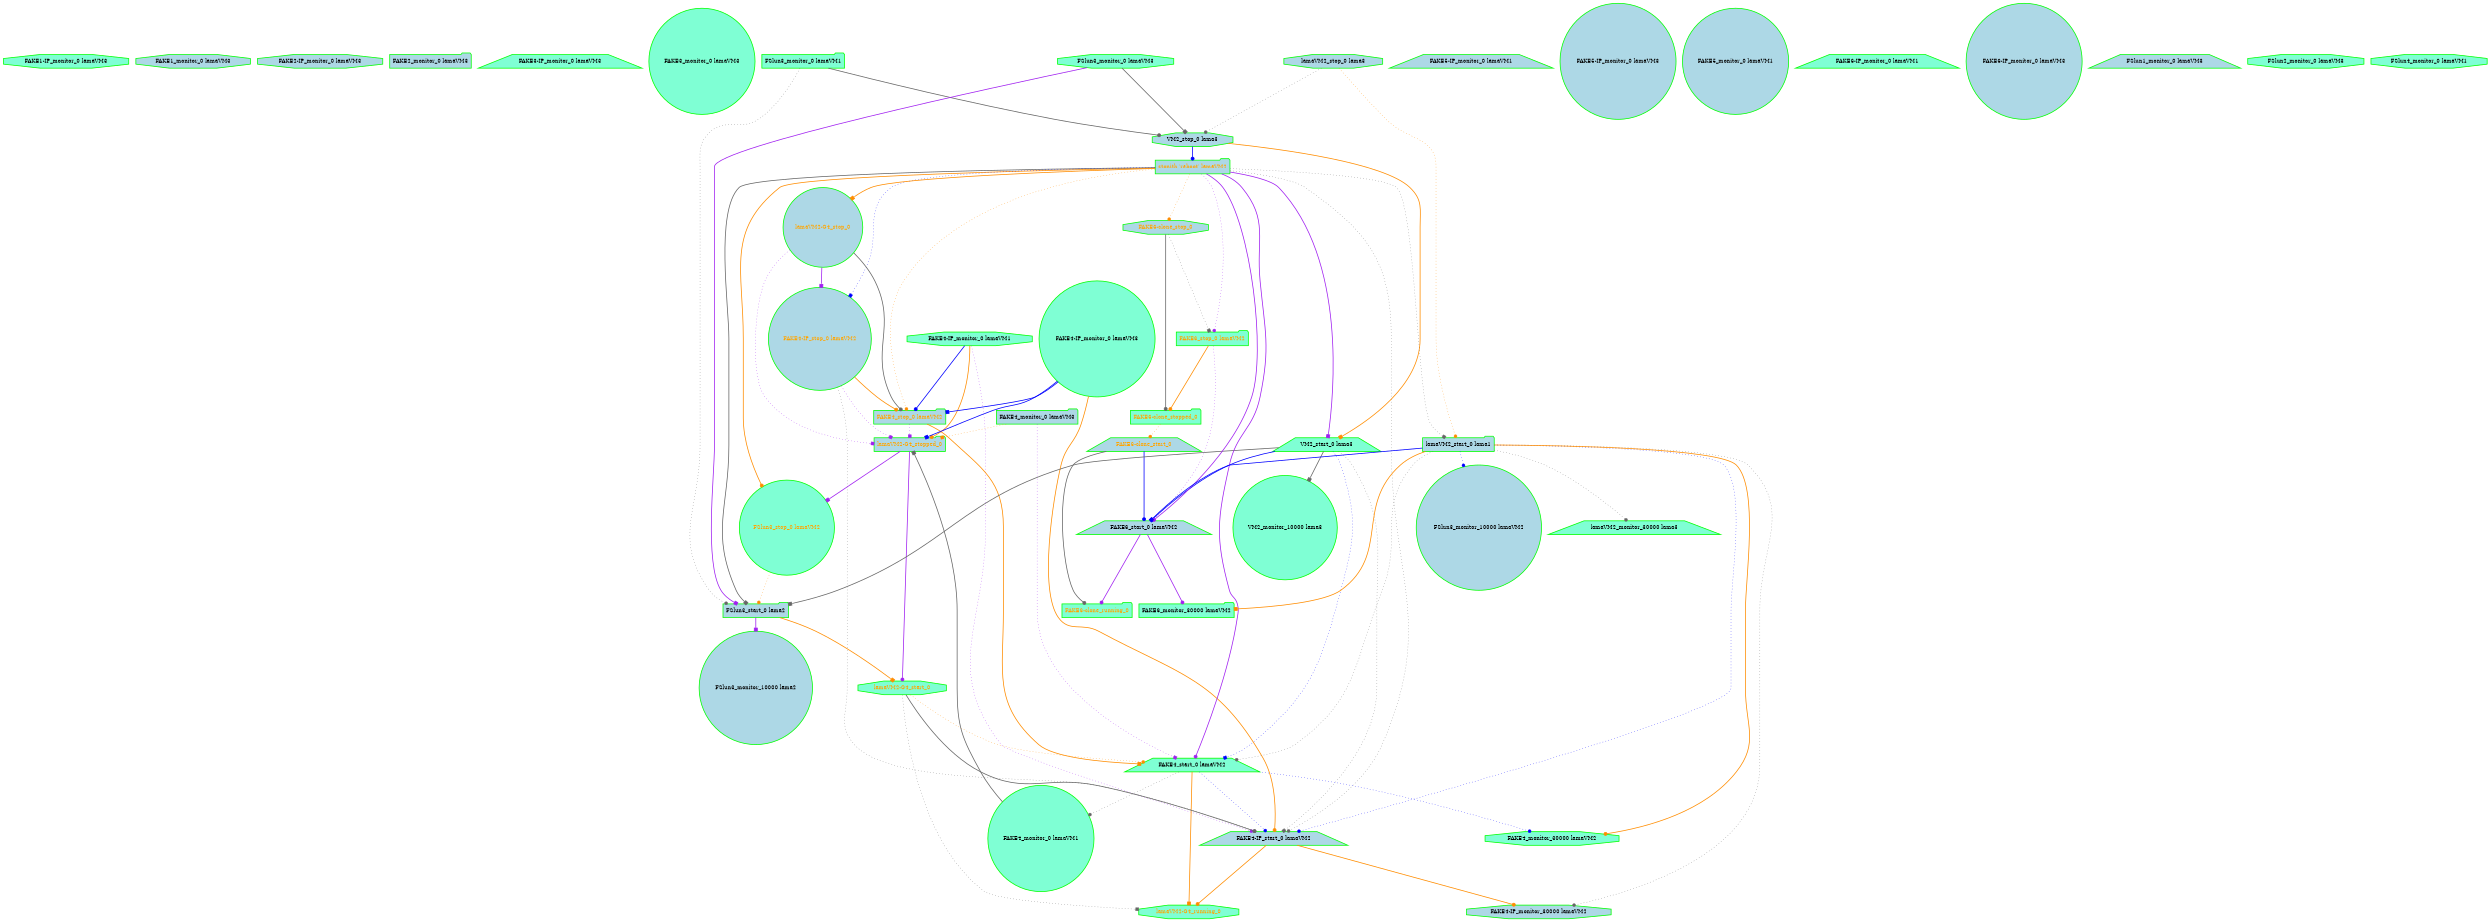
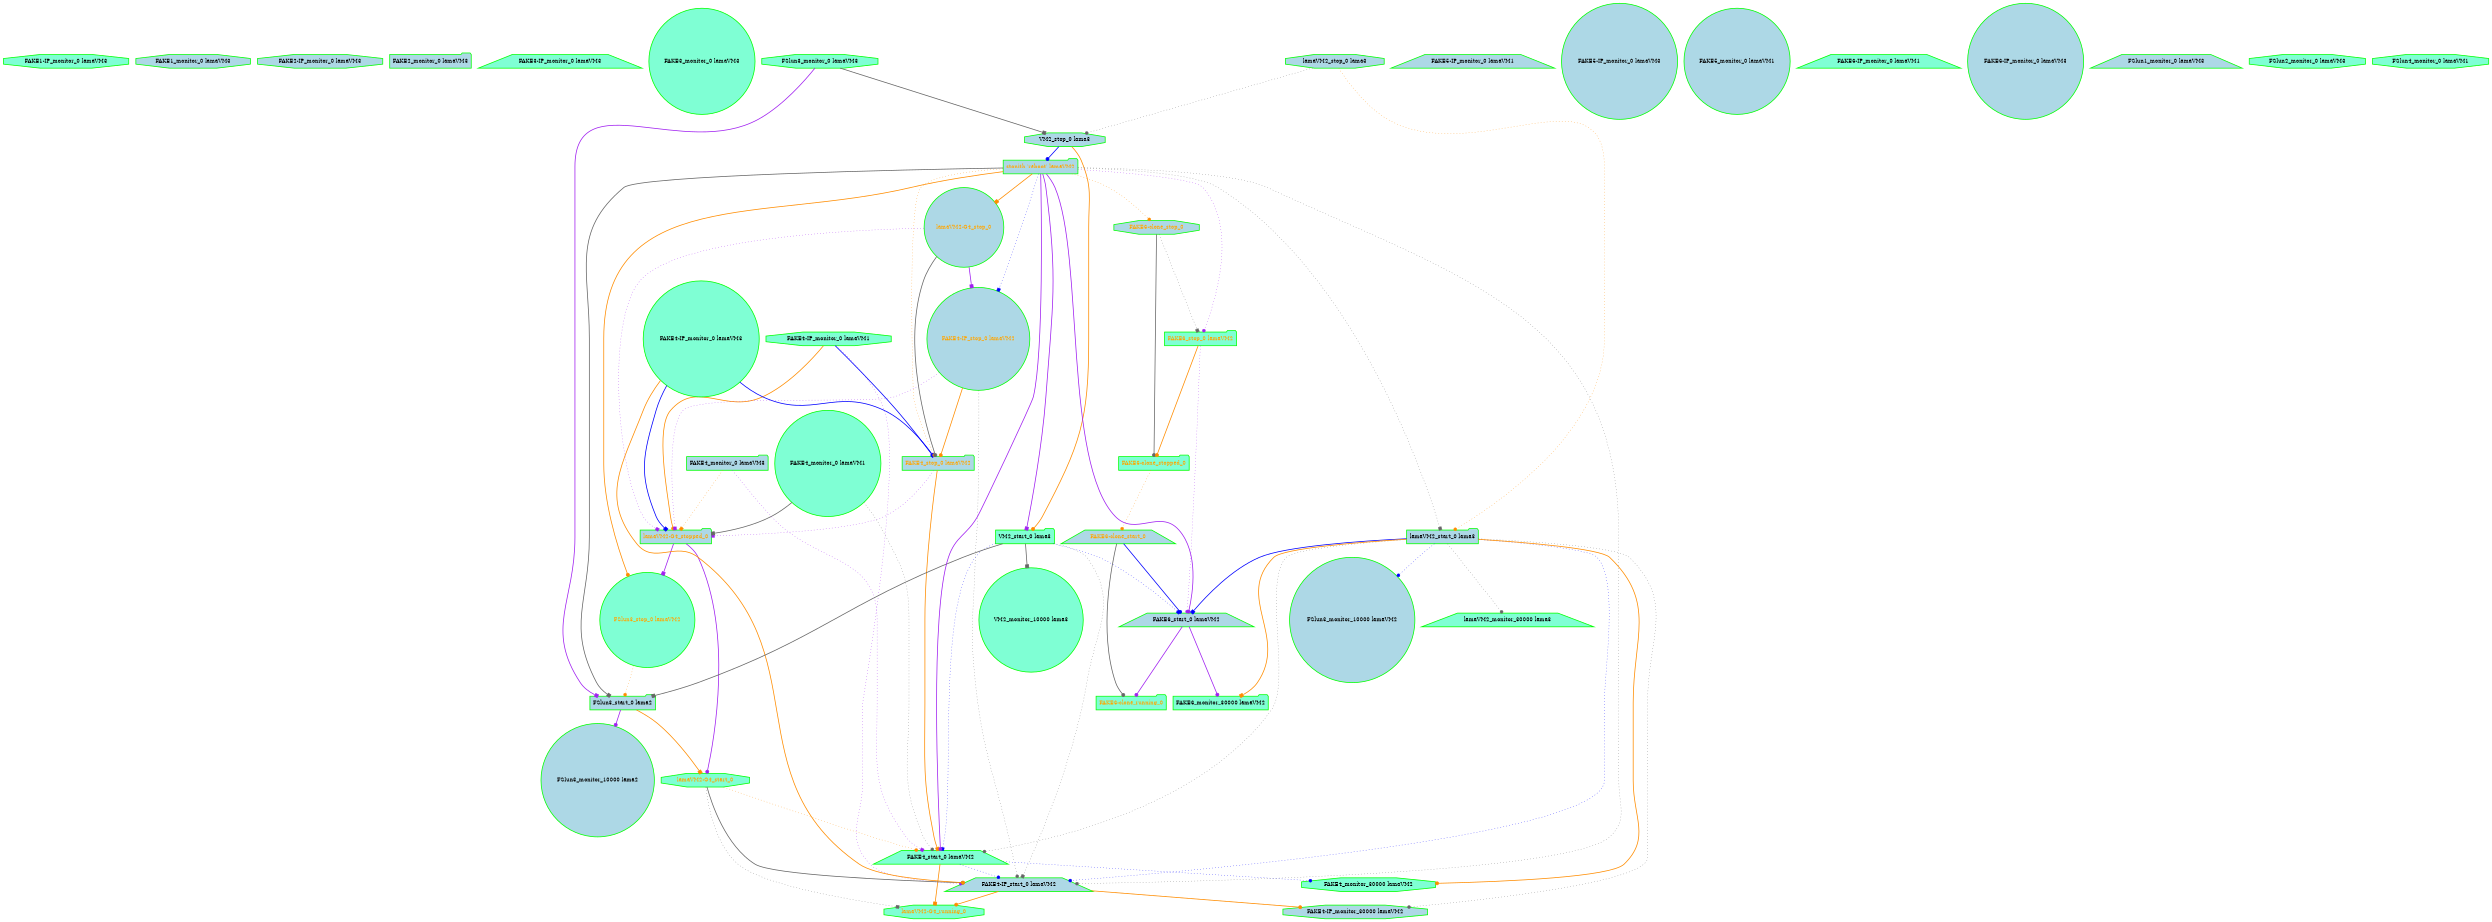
  digraph {
    node [color=green fillcolor=lightblue fontcolor=black shape=octagon style="bold,filled"]
    edge [arrowhead=dot color=gray40 style=bold]
    "FAKE1-IP_monitor_0 lamaVM3" [fillcolor=aquamarine]
    "FAKE1_monitor_0 lamaVM3"
    "FAKE2-IP_monitor_0 lamaVM3"
    "FAKE2_monitor_0 lamaVM3" [shape=folder]
    "FAKE3-IP_monitor_0 lamaVM3" [fillcolor=aquamarine shape=trapezium]
    "FAKE3_monitor_0 lamaVM3" [fillcolor=aquamarine shape=circle]
    "FAKE4-IP_monitor_0 lamaVM1" [fillcolor=aquamarine]
    "FAKE4-IP_start_0 lamaVM2" [shape=trapezium]
    "FAKE4_stop_0 lamaVM2" [fontcolor=orange shape=folder]
    "lamaVM2-G4_stopped_0" [fontcolor=orange shape=folder]
    "FAKE4-IP_monitor_30000 lamaVM2"
    "lamaVM2-G4_running_0" [fillcolor=aquamarine fontcolor=orange]
    "FAKE4_start_0 lamaVM2" [fillcolor=aquamarine shape=trapezium]
    "lamaVM2-G4_start_0" [fillcolor=aquamarine fontcolor=orange]
    "FSlun3_stop_0 lamaVM2" [fillcolor=aquamarine fontcolor=orange shape=circle]
    "FAKE4_monitor_30000 lamaVM2" [fillcolor=aquamarine]
    "FSlun3_start_0 lama2" [shape=folder]
    "FAKE4-IP_monitor_0 lamaVM3" [fillcolor=aquamarine shape=circle]
    "FAKE4-IP_stop_0 lamaVM2" [fontcolor=orange shape=circle]
    "FAKE4_monitor_0 lamaVM1" [fillcolor=aquamarine shape=circle]
    "FAKE4_monitor_0 lamaVM3" [shape=folder]
    "FAKE5-IP_monitor_0 lamaVM1" [shape=trapezium]
    "FAKE5-IP_monitor_0 lamaVM3" [shape=circle]
    "FAKE5_monitor_0 lamaVM1" [shape=circle]
    "FAKE6-IP_monitor_0 lamaVM1" [fillcolor=aquamarine shape=trapezium]
    "FAKE6-IP_monitor_0 lamaVM3" [shape=circle]
    "FAKE6-clone_running_0" [fillcolor=aquamarine fontcolor=orange shape=folder]
    "FAKE6-clone_start_0" [fontcolor=orange shape=trapezium]
    "FAKE6_start_0 lamaVM2" [shape=trapezium]
    "FAKE6_monitor_30000 lamaVM2" [fillcolor=aquamarine shape=folder]
    "FAKE6-clone_stop_0" [fontcolor=orange]
    "FAKE6-clone_stopped_0" [fillcolor=aquamarine fontcolor=orange shape=folder]
    "FAKE6_stop_0 lamaVM2" [fillcolor=aquamarine fontcolor=orange shape=folder]
    "FSlun1_monitor_0 lamaVM3" [shape=trapezium]
    "FSlun2_monitor_0 lamaVM3" [fillcolor=aquamarine]
-   "FSlun3_monitor_0 lamaVM1" [fillcolor=aquamarine shape=folder]
    "VM2_stop_0 lama3"
    "FSlun3_monitor_10000 lama2" [shape=circle]
-   "VM2_start_0 lama3" [fillcolor=aquamarine shape=trapezium]
+   "VM2_start_0 lama3" [fillcolor=aquamarine shape=folder]
    "stonith 'reboot' lamaVM2" [fontcolor=orange shape=folder]
    "VM2_monitor_10000 lama3" [fillcolor=aquamarine shape=circle]
-   "lamaVM2_start_0 lama3" [shape=folder label="lamaVM2_start_0 lama1"]
+   "lamaVM2_start_0 lama3" [shape=folder]
    "lamaVM2-G4_stop_0" [fontcolor=orange shape=circle]
    "FSlun3_monitor_0 lamaVM3" [fillcolor=aquamarine]
    "FSlun3_monitor_10000 lamaVM2" [shape=circle]
    "FSlun4_monitor_0 lamaVM1" [fillcolor=aquamarine]
    "lamaVM2_monitor_30000 lama3" [fillcolor=aquamarine shape=trapezium]
    "lamaVM2_stop_0 lama3"
    "FAKE4-IP_monitor_0 lamaVM1" -> "FAKE4-IP_start_0 lamaVM2" [color=purple style=dotted]
    "FAKE4-IP_monitor_0 lamaVM1" -> "FAKE4_stop_0 lamaVM2" [color=blue]
    "FAKE4-IP_monitor_0 lamaVM1" -> "lamaVM2-G4_stopped_0" [color=darkorange]
    "FAKE4-IP_start_0 lamaVM2" -> "FAKE4-IP_monitor_30000 lamaVM2" [color=darkorange]
    "FAKE4-IP_start_0 lamaVM2" -> "lamaVM2-G4_running_0" [color=darkorange]
    "FAKE4_stop_0 lamaVM2" -> "lamaVM2-G4_stopped_0" [arrowhead=box color=purple style=dotted]
    "FAKE4_stop_0 lamaVM2" -> "FAKE4_start_0 lamaVM2" [arrowhead=box color=darkorange]
    "lamaVM2-G4_stopped_0" -> "lamaVM2-G4_start_0" [color=purple]
    "lamaVM2-G4_stopped_0" -> "FSlun3_stop_0 lamaVM2" [arrowhead=box color=purple]
    "FAKE4_start_0 lamaVM2" -> "FAKE4-IP_start_0 lamaVM2" [color=blue style=dotted]
    "FAKE4_start_0 lamaVM2" -> "lamaVM2-G4_running_0" [arrowhead=box color=darkorange]
    "FAKE4_start_0 lamaVM2" -> "FAKE4_monitor_30000 lamaVM2" [color=blue style=dotted]
    "lamaVM2-G4_start_0" -> "FAKE4-IP_start_0 lamaVM2"
    "lamaVM2-G4_start_0" -> "lamaVM2-G4_running_0" [arrowhead=box style=dotted]
    "lamaVM2-G4_start_0" -> "FAKE4_start_0 lamaVM2" [color=darkorange style=dotted]
    "FSlun3_stop_0 lamaVM2" -> "FSlun3_start_0 lama2" [color=darkorange style=dotted]
    "FSlun3_start_0 lama2" -> "lamaVM2-G4_start_0" [arrowhead=box color=darkorange]
-   "FSlun3_start_0 lama2" -> "FSlun3_monitor_10000 lama2" [arrowhead=box color=purple]
+   "FSlun3_start_0 lama2" -> "FSlun3_monitor_10000 lama2" [color=purple]
    "FAKE4-IP_monitor_0 lamaVM3" -> "FAKE4-IP_start_0 lamaVM2" [color=darkorange]
    "FAKE4-IP_monitor_0 lamaVM3" -> "FAKE4_stop_0 lamaVM2" [arrowhead=box color=blue]
    "FAKE4-IP_monitor_0 lamaVM3" -> "lamaVM2-G4_stopped_0" [arrowhead=box color=blue]
    "FAKE4-IP_stop_0 lamaVM2" -> "FAKE4-IP_start_0 lamaVM2" [style=dotted]
    "FAKE4-IP_stop_0 lamaVM2" -> "FAKE4_stop_0 lamaVM2" [color=darkorange]
    "FAKE4-IP_stop_0 lamaVM2" -> "lamaVM2-G4_stopped_0" [arrowhead=box color=purple style=dotted]
    "FAKE4_monitor_0 lamaVM1" -> "lamaVM2-G4_stopped_0" [arrowhead=box]
-   "FAKE4_start_0 lamaVM2" -> "FAKE4_monitor_0 lamaVM1" [style=dotted]
+   "FAKE4_monitor_0 lamaVM1" -> "FAKE4_start_0 lamaVM2" [style=dotted]
    "FAKE4_monitor_0 lamaVM3" -> "lamaVM2-G4_stopped_0" [arrowhead=box color=darkorange style=dotted]
    "FAKE4_monitor_0 lamaVM3" -> "FAKE4_start_0 lamaVM2" [arrowhead=box color=purple style=dotted]
    "FAKE6-clone_start_0" -> "FAKE6-clone_running_0"
    "FAKE6-clone_start_0" -> "FAKE6_start_0 lamaVM2" [color=blue]
    "FAKE6_start_0 lamaVM2" -> "FAKE6-clone_running_0" [color=purple]
    "FAKE6_start_0 lamaVM2" -> "FAKE6_monitor_30000 lamaVM2" [color=purple]
    "FAKE6-clone_stop_0" -> "FAKE6-clone_stopped_0"
    "FAKE6-clone_stop_0" -> "FAKE6_stop_0 lamaVM2" [arrowhead=box style=dotted]
    "FAKE6-clone_stopped_0" -> "FAKE6-clone_start_0" [color=darkorange style=dotted]
    "FAKE6_stop_0 lamaVM2" -> "FAKE6_start_0 lamaVM2" [color=purple style=dotted]
    "FAKE6_stop_0 lamaVM2" -> "FAKE6-clone_stopped_0" [color=darkorange]
-   "FSlun3_monitor_0 lamaVM1" -> "FSlun3_start_0 lama2" [style=dotted]
-   "FSlun3_monitor_0 lamaVM1" -> "VM2_stop_0 lama3"
-   "VM2_stop_0 lama3" -> "VM2_start_0 lama3" [arrowhead=box color=darkorange]
+   "VM2_stop_0 lama3" -> "VM2_start_0 lama3" [color=darkorange]
    "VM2_stop_0 lama3" -> "stonith 'reboot' lamaVM2" [color=blue]
    "VM2_start_0 lama3" -> "FAKE4-IP_start_0 lamaVM2" [arrowhead=box style=dotted]
    "VM2_start_0 lama3" -> "FAKE4_start_0 lamaVM2" [arrowhead=box color=blue style=dotted]
    "VM2_start_0 lama3" -> "FSlun3_start_0 lama2" [arrowhead=box]
-   "VM2_start_0 lama3" -> "FAKE6_start_0 lamaVM2" [arrowhead=box color=blue]
+   "VM2_start_0 lama3" -> "FAKE6_start_0 lamaVM2" [arrowhead=box color=blue style=dotted]
    "VM2_start_0 lama3" -> "VM2_monitor_10000 lama3" [arrowhead=box]
    "stonith 'reboot' lamaVM2" -> "FAKE4-IP_start_0 lamaVM2" [style=dotted]
    "stonith 'reboot' lamaVM2" -> "FAKE4_stop_0 lamaVM2" [color=darkorange style=dotted]
    "stonith 'reboot' lamaVM2" -> "FAKE4_start_0 lamaVM2" [color=purple]
    "stonith 'reboot' lamaVM2" -> "FSlun3_stop_0 lamaVM2" [color=darkorange]
    "stonith 'reboot' lamaVM2" -> "FSlun3_start_0 lama2" [arrowhead=box]
    "stonith 'reboot' lamaVM2" -> "FAKE4-IP_stop_0 lamaVM2" [arrowhead=box color=blue style=dotted]
    "stonith 'reboot' lamaVM2" -> "FAKE6_start_0 lamaVM2" [color=purple]
    "stonith 'reboot' lamaVM2" -> "FAKE6-clone_stop_0" [color=darkorange style=dotted]
    "stonith 'reboot' lamaVM2" -> "FAKE6_stop_0 lamaVM2" [color=purple style=dotted]
    "stonith 'reboot' lamaVM2" -> "VM2_start_0 lama3" [arrowhead=box color=purple]
    "stonith 'reboot' lamaVM2" -> "lamaVM2_start_0 lama3" [arrowhead=box style=dotted]
    "stonith 'reboot' lamaVM2" -> "lamaVM2-G4_stop_0" [arrowhead=box color=darkorange]
    "lamaVM2_start_0 lama3" -> "FAKE4-IP_start_0 lamaVM2" [color=blue style=dotted]
    "lamaVM2_start_0 lama3" -> "FAKE4-IP_monitor_30000 lamaVM2" [style=dotted]
    "lamaVM2_start_0 lama3" -> "FAKE4_start_0 lamaVM2" [style=dotted]
    "lamaVM2_start_0 lama3" -> "FAKE4_monitor_30000 lamaVM2" [color=darkorange]
    "lamaVM2_start_0 lama3" -> "FAKE6_start_0 lamaVM2" [arrowhead=box color=blue]
    "lamaVM2_start_0 lama3" -> "FAKE6_monitor_30000 lamaVM2" [arrowhead=box color=darkorange]
    "lamaVM2_start_0 lama3" -> "FSlun3_monitor_10000 lamaVM2" [color=blue style=dotted]
    "lamaVM2_start_0 lama3" -> "lamaVM2_monitor_30000 lama3" [style=dotted]
    "lamaVM2-G4_stop_0" -> "FAKE4_stop_0 lamaVM2"
    "lamaVM2-G4_stop_0" -> "lamaVM2-G4_stopped_0" [arrowhead=box color=purple style=dotted]
    "lamaVM2-G4_stop_0" -> "FAKE4-IP_stop_0 lamaVM2" [arrowhead=box color=purple]
    "FSlun3_monitor_0 lamaVM3" -> "FSlun3_start_0 lama2" [arrowhead=box color=purple]
    "FSlun3_monitor_0 lamaVM3" -> "VM2_stop_0 lama3" [arrowhead=box]
    "lamaVM2_stop_0 lama3" -> "VM2_stop_0 lama3" [style=dotted]
    "lamaVM2_stop_0 lama3" -> "lamaVM2_start_0 lama3" [color=darkorange style=dotted]
  }
